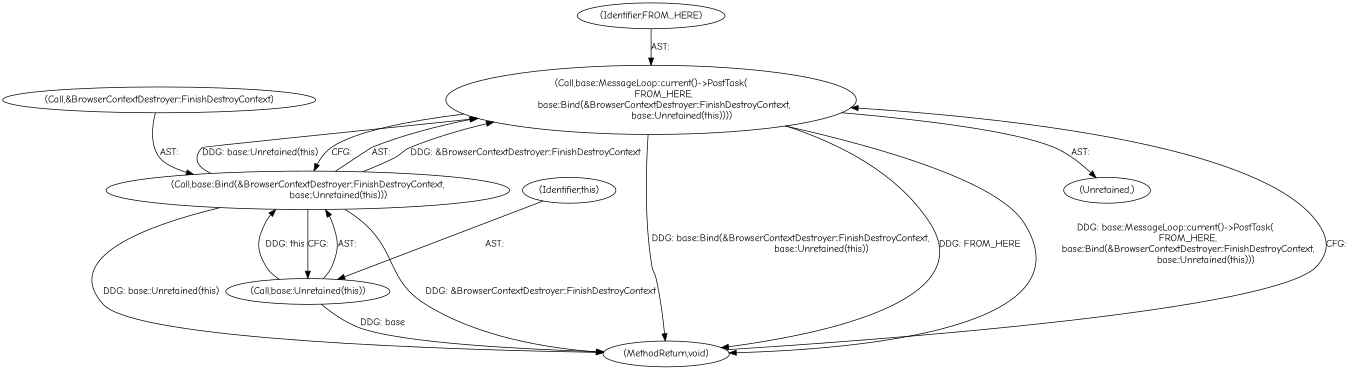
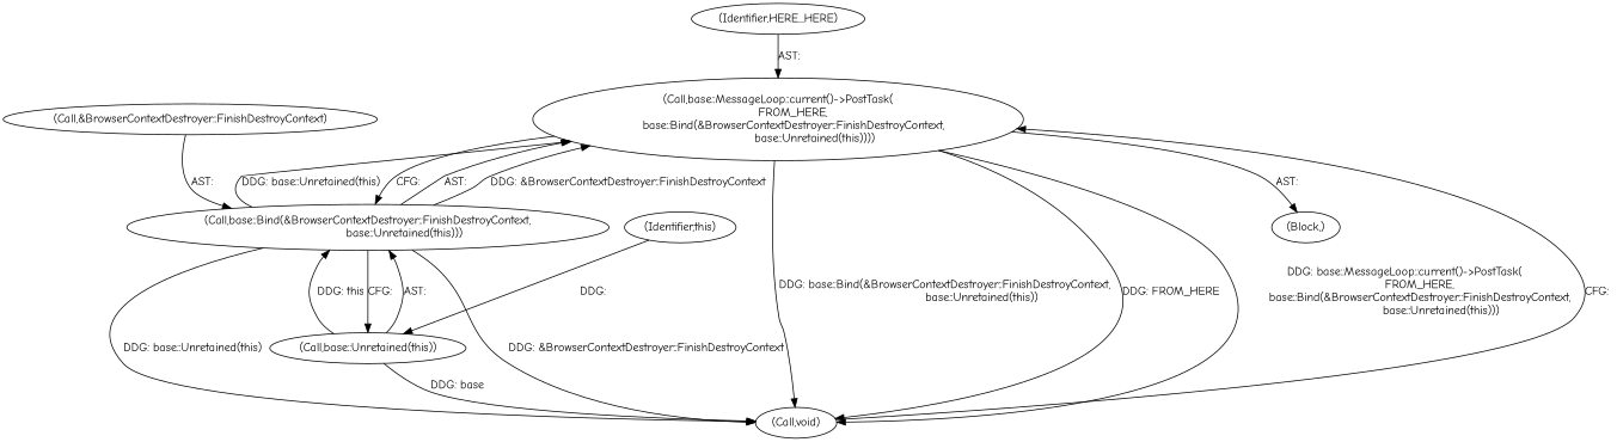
  digraph {
    fontname="Comic Neue"
    node [fontname="Comic Neue"]
    edge [fontname="Comic Neue"]
    n1 [label="(Call,base::MessageLoop::current()->PostTask(\n        FROM_HERE,\n        base::Bind(&BrowserContextDestroyer::FinishDestroyContext,\n                   base::Unretained(this))))"]
    n2 [label="(Call,base::Bind(&BrowserContextDestroyer::FinishDestroyContext,\n                   base::Unretained(this)))"]
-   n3 [label="(MethodReturn,void)"]
-   n4 [label="(Unretained,)"]
+   n3 [label="(Call,void)"]
+   n4 [label="(Block,)"]
    n5 [label="(Call,base::Unretained(this))"]
    n6 [label="(Identifier,this)"]
    n7 [label="(Call,&BrowserContextDestroyer::FinishDestroyContext)"]
-   n8 [label="(Identifier,FROM_HERE)"]
+   n8 [label="(Identifier,HERE_HERE)"]
    n1 -> n2 [label="CFG: "]
    n1 -> n3 [label="DDG: base::Bind(&BrowserContextDestroyer::FinishDestroyContext,\n                   base::Unretained(this))"]
    n1 -> n3 [label="DDG: FROM_HERE"]
    n1 -> n3 [label="DDG: base::MessageLoop::current()->PostTask(\n        FROM_HERE,\n        base::Bind(&BrowserContextDestroyer::FinishDestroyContext,\n                   base::Unretained(this)))"]
    n1 -> n4 [label="AST: "]
    n2 -> n1 [label="AST: "]
    n2 -> n1 [label="DDG: &BrowserContextDestroyer::FinishDestroyContext"]
    n2 -> n1 [label="DDG: base::Unretained(this)"]
    n2 -> n3 [label="DDG: base::Unretained(this)"]
    n2 -> n3 [label="DDG: &BrowserContextDestroyer::FinishDestroyContext"]
    n2 -> n5 [label="CFG: "]
    n3 -> n1 [label="CFG: "]
    n5 -> n2 [label="AST: "]
    n5 -> n2 [label="DDG: this"]
    n5 -> n3 [label="DDG: base"]
-   n6 -> n5 [label="AST: "]
+   n6 -> n5 [label="DDG: "]
    n7 -> n2 [label="AST: "]
    n8 -> n1 [label="AST: "]
  }
